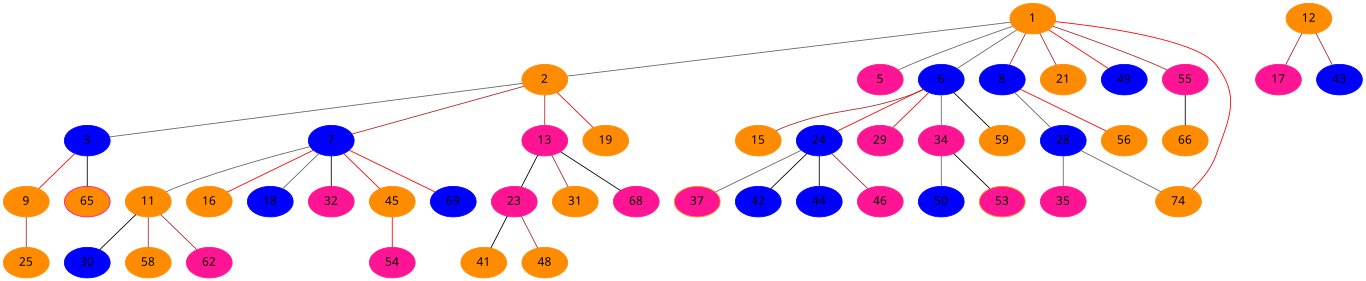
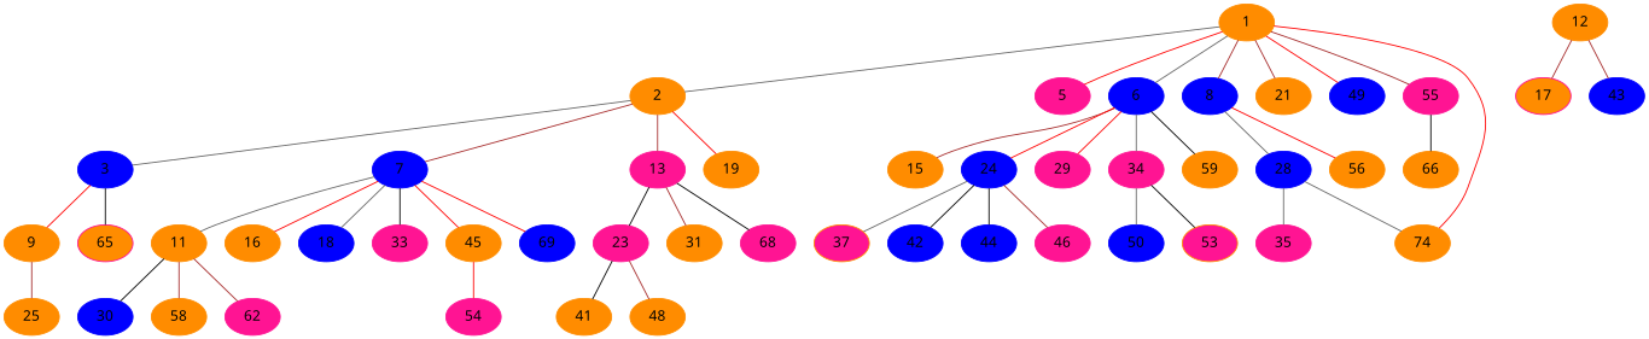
  graph {
    fontname="Noto Sans"
    node [color=darkorange fontname="Noto Sans" style=filled]
    edge [color=brown fontname="Noto Sans"]
    1 [super="+4"]
    2
    5 [color=deeppink super="+32"]
    6 [color=blue super="+14"]
    8 [color=blue super="+20"]
    21 [super="+26"]
    49 [color=blue super="+72"]
    55 [color=deeppink super="+61"]
    74
    3 [color=blue super="+10"]
    7 [color=blue super="+38"]
    13 [color=deeppink super="+40"]
    19 [super="+52"]
    15 [super="+51"]
    24 [color=blue super="+27"]
    29 [color=deeppink]
    34 [color=deeppink super="+63"]
    59 [super="+73"]
    28 [color=blue super="+39"]
    56
    12 [super="+64"]
-   17 [color=deeppink super="+36"]
+   17 [color=deeppink super="+36" fillcolor=darkorange]
    43 [color=blue super="+57"]
    66 [super="+70"]
    9 [super="+67"]
    65 [color=deeppink fillcolor=darkorange]
    11 [super="+22"]
    16
    18 [color=blue super="+47"]
-   33 [color=deeppink label=32]
+   33 [color=deeppink]
    45 [super="+71"]
    69 [color=blue]
    23 [color=deeppink super="+60"]
    31
    68 [color=deeppink]
    25
    37 [fillcolor=deeppink]
    42 [color=blue]
    44 [color=blue]
    46 [color=deeppink]
    50 [color=blue]
    53 [fillcolor=deeppink]
    30 [color=blue]
    58
    62 [color=deeppink]
    54 [color=deeppink]
    35 [color=deeppink]
    41
    48
    1 -- 2 [color=gray40]
-   1 -- 5 [color=gray40]
+   1 -- 5 [color=red]
    1 -- 6 [color=gray40]
    1 -- 8
    1 -- 21
    1 -- 49 [color=red]
    1 -- 55
    1 -- 74 [color=red]
    2 -- 3 [color=gray40]
    2 -- 7
    2 -- 13
    2 -- 19 [color=red]
    6 -- 15
    6 -- 24 [color=red]
    6 -- 29 [color=red]
    6 -- 34 [color=gray40]
    6 -- 59 [color=black]
    8 -- 28 [color=gray40]
    8 -- 56 [color=red]
    55 -- 66 [color=black]
    3 -- 9 [color=red]
    3 -- 65 [color=black]
    7 -- 11 [color=gray40]
    7 -- 16 [color=red]
    7 -- 18 [color=gray40]
    7 -- 33 [color=black]
    7 -- 45 [color=red]
    7 -- 69 [color=red]
    13 -- 23 [color=black]
    13 -- 31
    13 -- 68 [color=black]
    24 -- 37 [color=gray40]
    24 -- 42 [color=black]
    24 -- 44 [color=black]
    24 -- 46
    34 -- 50 [color=gray40]
    34 -- 53 [color=black]
    28 -- 74 [color=gray40]
    28 -- 35 [color=gray40]
    12 -- 17
    12 -- 43
    9 -- 25
    11 -- 30 [color=black]
    11 -- 58
    11 -- 62
    45 -- 54 [color=red]
    23 -- 41 [color=black]
    23 -- 48
  }
